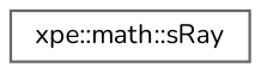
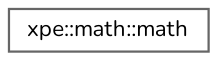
  digraph {
    rankdir=LR
    fontname=Nunito
-   n1 [color=grey40 fillcolor=white fontname=Nunito fontsize=10 height=0.2 label="xpe::math::sRay" shape=box style=filled width=0.4]
+   n1 [color=grey40 fillcolor=white fontname=Nunito fontsize=10 height=0.2 label="xpe::math::math" shape=box style=filled width=0.4]
  }
